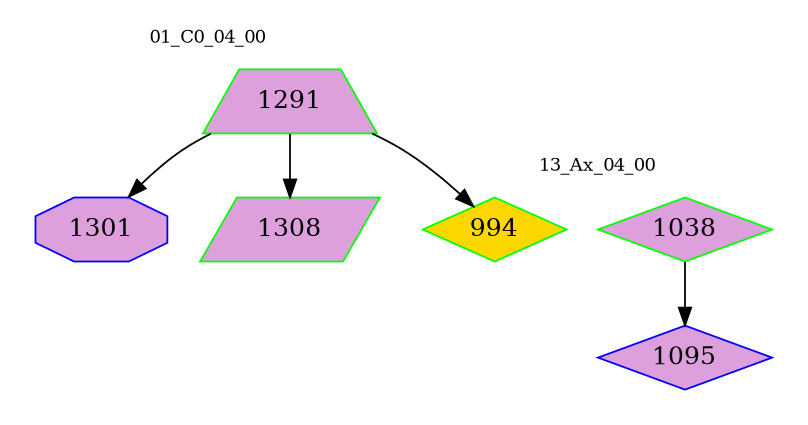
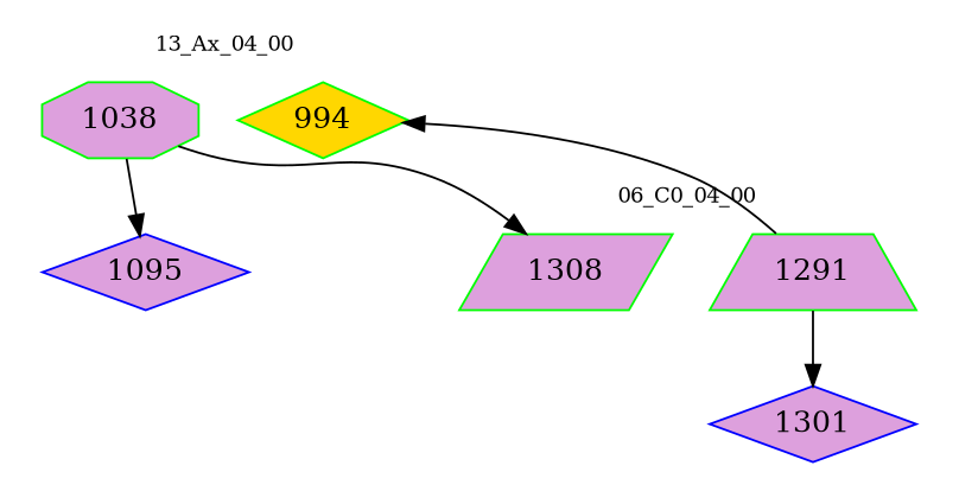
  digraph {
    node [color=green fillcolor=plum shape=octagon style=filled]
    edge [color=black]
-   n1 [label=1038 shape=diamond]
+   n1 [label=1038]
    n2 [color=blue label=1095 shape=diamond]
    n3 [fillcolor=gold label=994 shape=diamond]
    n4 [label=1291 shape=trapezium]
-   n5 [color=blue label=1301]
+   n5 [color=blue label=1301 shape=diamond]
    n6 [label=1308 shape=parallelogram]
    subgraph cluster_1 {
      color=white
      fontsize=10
      label="13_Ax_04_00"
      n1
      n2
      n3
    }
    subgraph cluster_2 {
      color=white
      fontsize=10
-     label="01_C0_04_00"
+     label="06_C0_04_00"
      n4
      n5
      n6
    }
    n1 -> n2
    n4 -> n3
    n4 -> n5
-   n4 -> n6
+   n1 -> n6
  }
